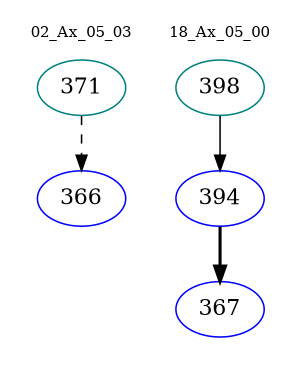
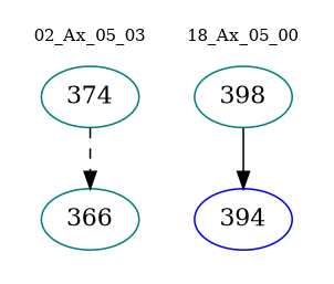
  digraph {
    node [color=blue]
    edge [color=black]
-   n1 [color=teal label=371]
-   n2 [label=366]
+   n1 [color=teal label=374]
+   n2 [color=teal label=366]
    n3 [label=394]
-   n4 [label=367]
    n5 [color=teal label=398]
    subgraph cluster_1 {
      color=white
      fontsize=10
      label="02_Ax_05_03"
      n1
      n2
    }
    subgraph cluster_2 {
      color=white
      fontsize=10
      label="18_Ax_05_00"
      n3
-     n4
      n5
    }
    n1 -> n2 [style=dashed]
-   n3 -> n4 [style=bold]
    n5 -> n3 [style=solid]
  }
